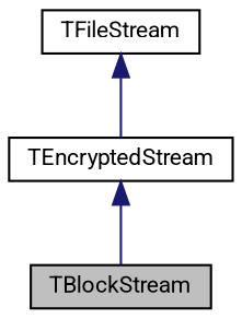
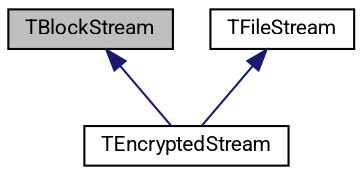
  digraph {
    fontname=Roboto
    node [color=black fillcolor=white fontname=Roboto fontsize=10 shape=record style=filled]
    edge [color=midnightblue dir=back fontname=Roboto fontsize=10 labelfontname=Helvetica labelfontsize=10 style=solid]
    n1 [fillcolor=grey75 fontcolor=black height=0.2 label=TBlockStream width=0.4]
    n2 [height=0.2 label=TEncryptedStream width=0.4]
    n3 [height=0.2 label=TFileStream width=0.4]
-   n2 -> n1
+   n1 -> n2
    n3 -> n2
  }
